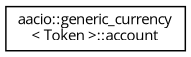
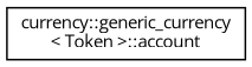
  digraph {
    rankdir=LR
    fontname="Open Sans"
-   n1 [color=black fillcolor=white fontname="Open Sans" fontsize=10 height=0.2 label="aacio::generic_currency\l\< Token \>::account" shape=record style=filled width=0.4]
+   n1 [color=black fillcolor=white fontname="Open Sans" fontsize=10 height=0.2 label="currency::generic_currency\l\< Token \>::account" shape=record style=filled width=0.4]
  }
